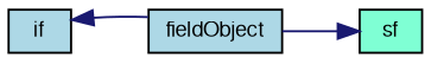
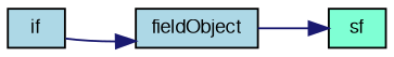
  digraph {
    rankdir=LR
    node [color=black fillcolor=lightblue fontname=FreeSans fontsize=10 shape=record style=filled]
    edge [color=midnightblue fontname=FreeSans fontsize=10 labelfontname=FreeSans labelfontsize=10 style=solid]
    n1 [fontcolor=black height=0.2 label=if width=0.4]
    n2 [height=0.2 label=fieldObject width=0.4]
    n3 [fillcolor=aquamarine height=0.2 label=sf width=0.4]
-   n2 -> n1
+   n1 -> n2
    n2 -> n3
  }
